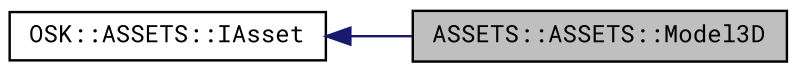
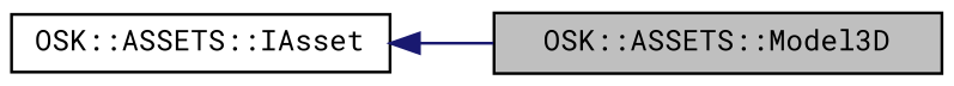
  digraph {
    rankdir=LR
    fontname="Roboto Mono"
    node [color=black fontname="Roboto Mono" fontsize=10 shape=record style=filled]
-   n1 [fillcolor=grey75 fontcolor=black height=0.2 label="ASSETS::ASSETS::Model3D" width=0.4]
+   n1 [fillcolor=grey75 fontcolor=black height=0.2 label="OSK::ASSETS::Model3D" width=0.4]
    n2 [fillcolor=white height=0.2 label="OSK::ASSETS::IAsset" width=0.4]
    n2 -> n1 [color=midnightblue dir=back fontname="Roboto Mono" fontsize=10 labelfontname=Helvetica labelfontsize=10 style=solid]
  }
